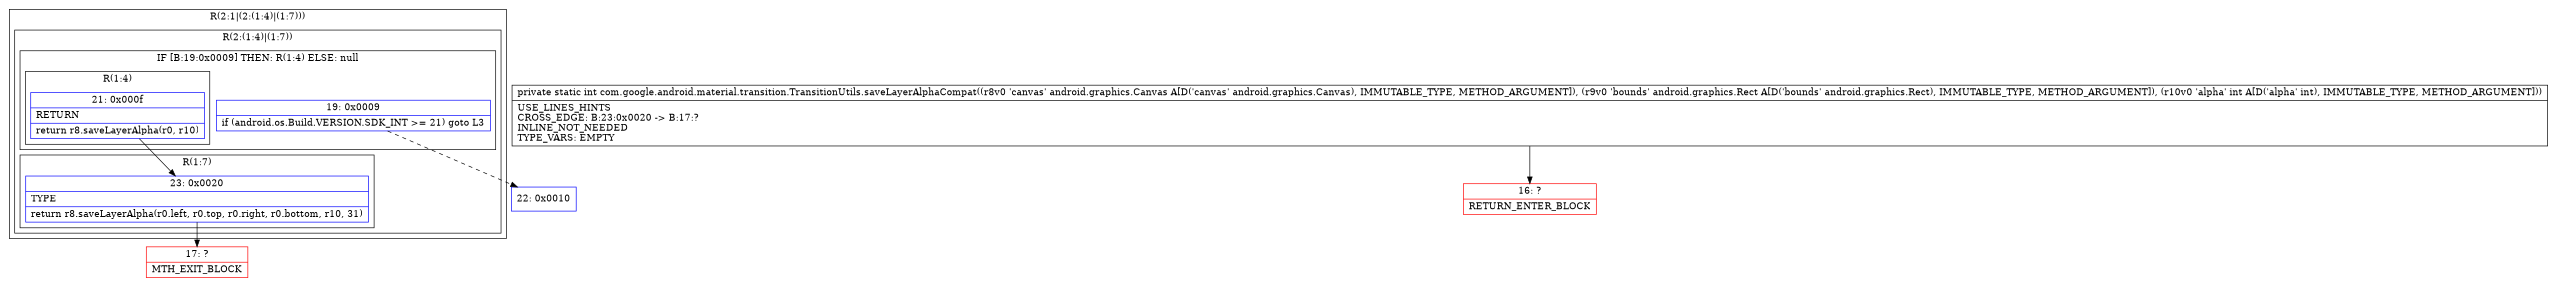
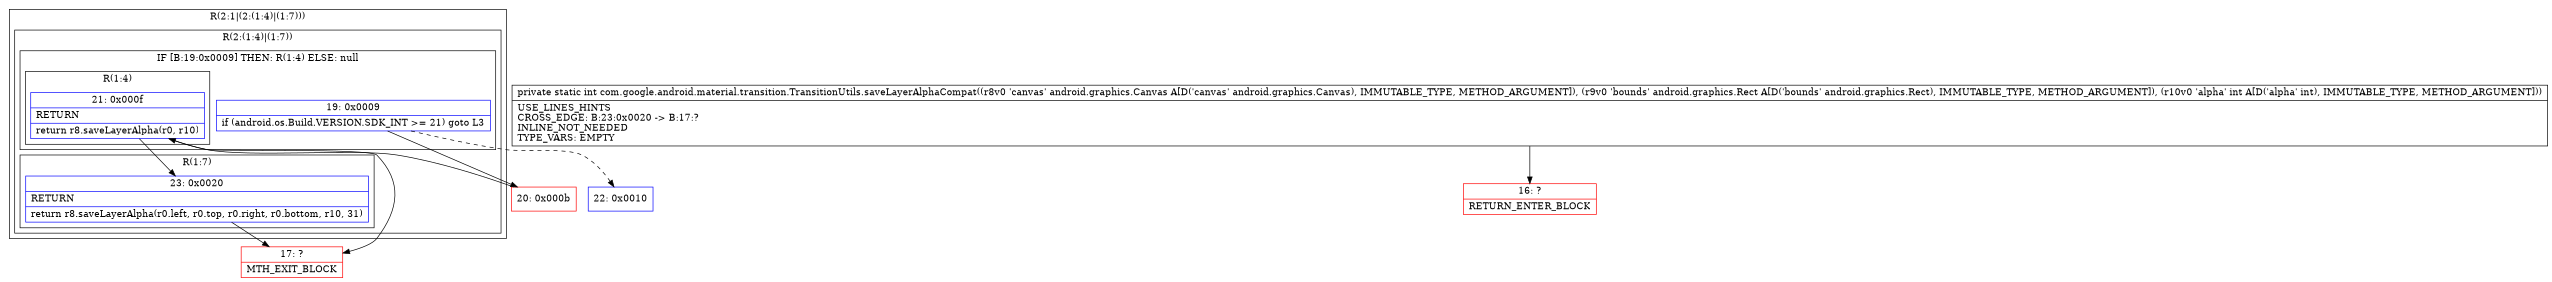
  digraph {
    node [color=blue shape=record]
    n1 [label="{21\:\ 0x000f|RETURN\l|return r8.saveLayerAlpha(r0, r10)\l}"]
    n2 [label="{19\:\ 0x0009|if (android.os.Build.VERSION.SDK_INT \>= 21) goto L3\l}"]
-   n3 [label="{23\:\ 0x0020|TYPE\l|return r8.saveLayerAlpha(r0.left, r0.top, r0.right, r0.bottom, r10, 31)\l}"]
+   n3 [label="{23\:\ 0x0020|RETURN\l|return r8.saveLayerAlpha(r0.left, r0.top, r0.right, r0.bottom, r10, 31)\l}"]
    n4 [color=red label="{17\:\ ?|MTH_EXIT_BLOCK\l}"]
+   n5 [color=red label="{20\:\ 0x000b}"]
    n6 [label="{22\:\ 0x0010}"]
    n7 [color=red label="{16\:\ ?|RETURN_ENTER_BLOCK\l}"]
    n8 [label="{private static int com.google.android.material.transition.TransitionUtils.saveLayerAlphaCompat((r8v0 'canvas' android.graphics.Canvas A[D('canvas' android.graphics.Canvas), IMMUTABLE_TYPE, METHOD_ARGUMENT]), (r9v0 'bounds' android.graphics.Rect A[D('bounds' android.graphics.Rect), IMMUTABLE_TYPE, METHOD_ARGUMENT]), (r10v0 'alpha' int A[D('alpha' int), IMMUTABLE_TYPE, METHOD_ARGUMENT]))  | USE_LINES_HINTS\lCROSS_EDGE: B:23:0x0020 \-\> B:17:?\lINLINE_NOT_NEEDED\lTYPE_VARS: EMPTY\l}" color=""]
    subgraph cluster_1 {
      label="R(2:1|(2:(1:4)|(1:7)))"
      subgraph cluster_2 {
        label="R(2:(1:4)|(1:7))"
        subgraph cluster_3 {
          label="IF [B:19:0x0009] THEN: R(1:4) ELSE: null"
          n2
          subgraph cluster_4 {
            label="R(1:4)"
            n1
          }
        }
        subgraph cluster_5 {
          label="R(1:7)"
          n3
        }
      }
    }
    n1 -> n3
+   n1 -> n4
+   n2 -> n5
    n2 -> n6 [style=dashed]
    n3 -> n4
+   n5 -> n1
    n8 -> n7
  }
